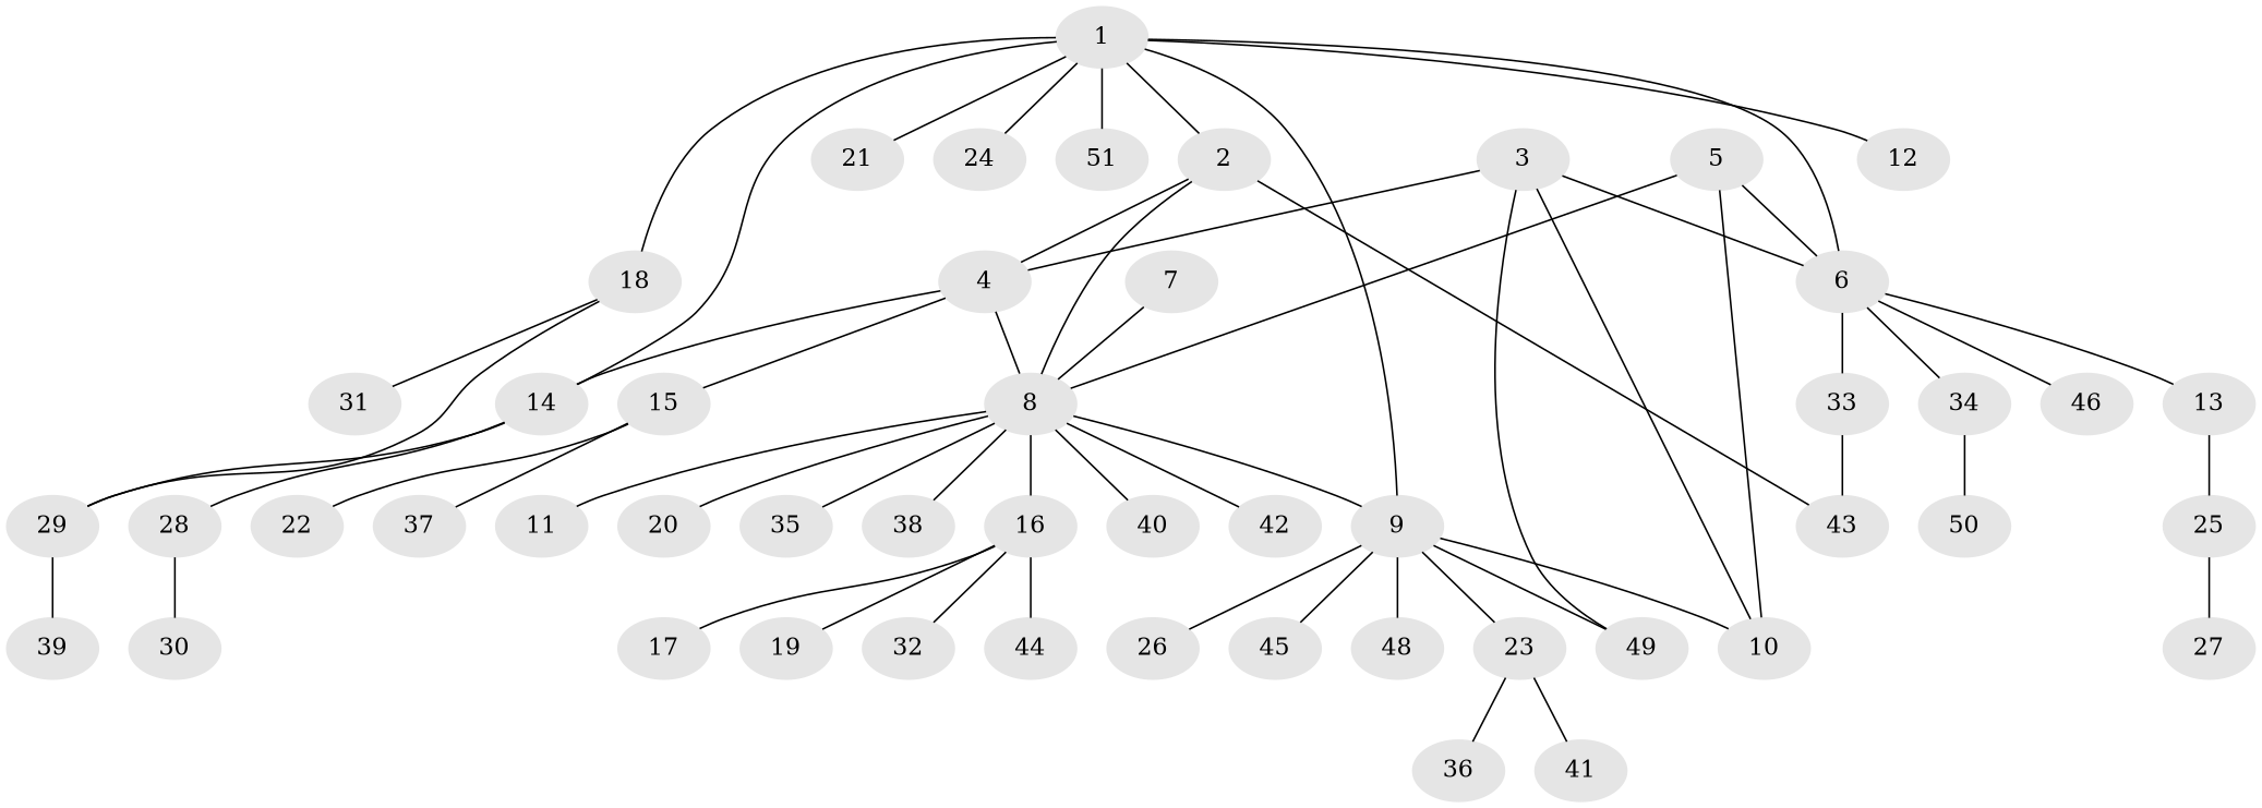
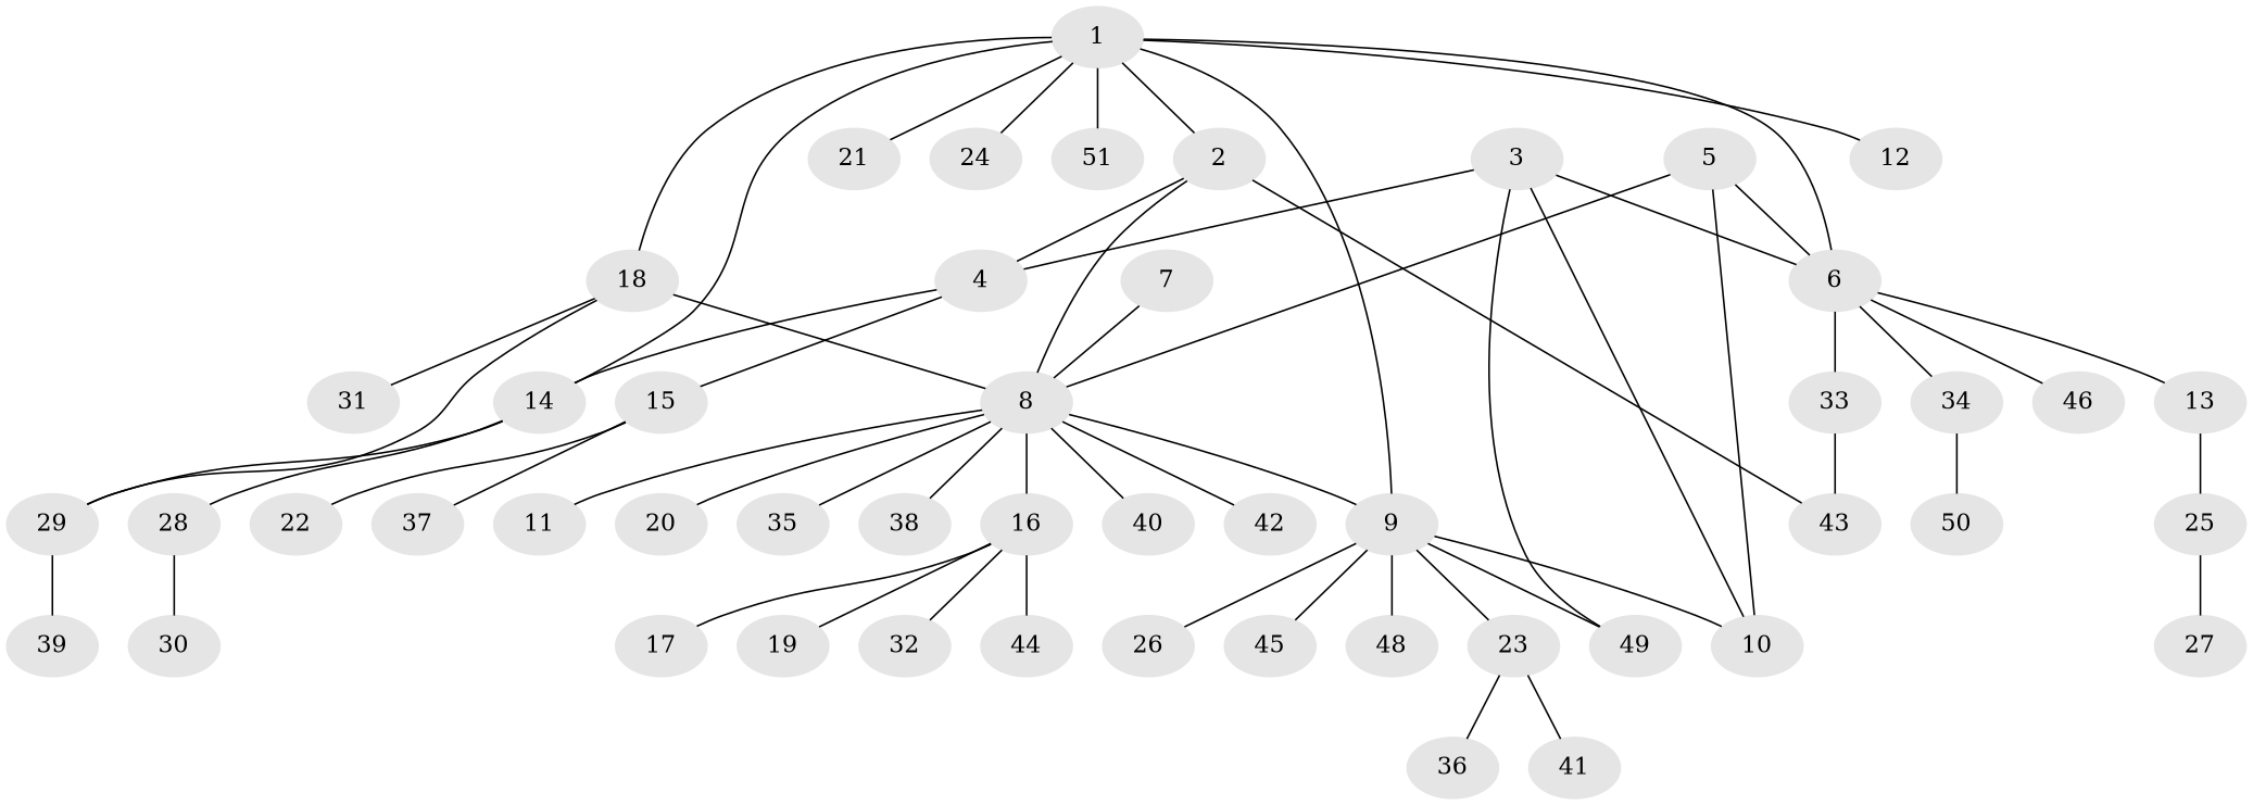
  graph {
    node [color=gray90 style=filled]
    1
    2
    6
    9
    12
    14
    18
    21
    24
    51
    4
    8
    43
    13
    33
    34
    46
    10
    49
    23
    26
    45
    48
    28
    29
    31
    15
    11
    16
    20
    35
    38
    40
    42
    3
    22
    37
    5
    25
    50
    7
    17
    19
    32
    44
    36
    41
    27
    30
    39
    1 -- 2
    1 -- 6
    1 -- 9
    1 -- 12
    1 -- 14
    1 -- 18
    1 -- 21
    1 -- 24
    1 -- 51
    2 -- 4
    2 -- 8
    2 -- 43
    6 -- 13
    6 -- 33
    6 -- 34
    6 -- 46
    9 -- 10
    9 -- 49
    9 -- 23
    9 -- 26
    9 -- 45
    9 -- 48
    14 -- 28
    14 -- 29
    18 -- 29
    18 -- 31
    4 -- 14
-   4 -- 8
+   18 -- 8
    4 -- 15
    8 -- 9
    8 -- 11
    8 -- 16
    8 -- 20
    8 -- 35
    8 -- 38
    8 -- 40
    8 -- 42
    13 -- 25
    33 -- 43
    34 -- 50
    23 -- 36
    23 -- 41
    28 -- 30
    29 -- 39
    15 -- 22
    15 -- 37
    16 -- 17
    16 -- 19
    16 -- 32
    16 -- 44
    3 -- 6
    3 -- 4
    3 -- 10
    3 -- 49
    5 -- 6
    5 -- 8
    5 -- 10
    25 -- 27
    7 -- 8
  }
